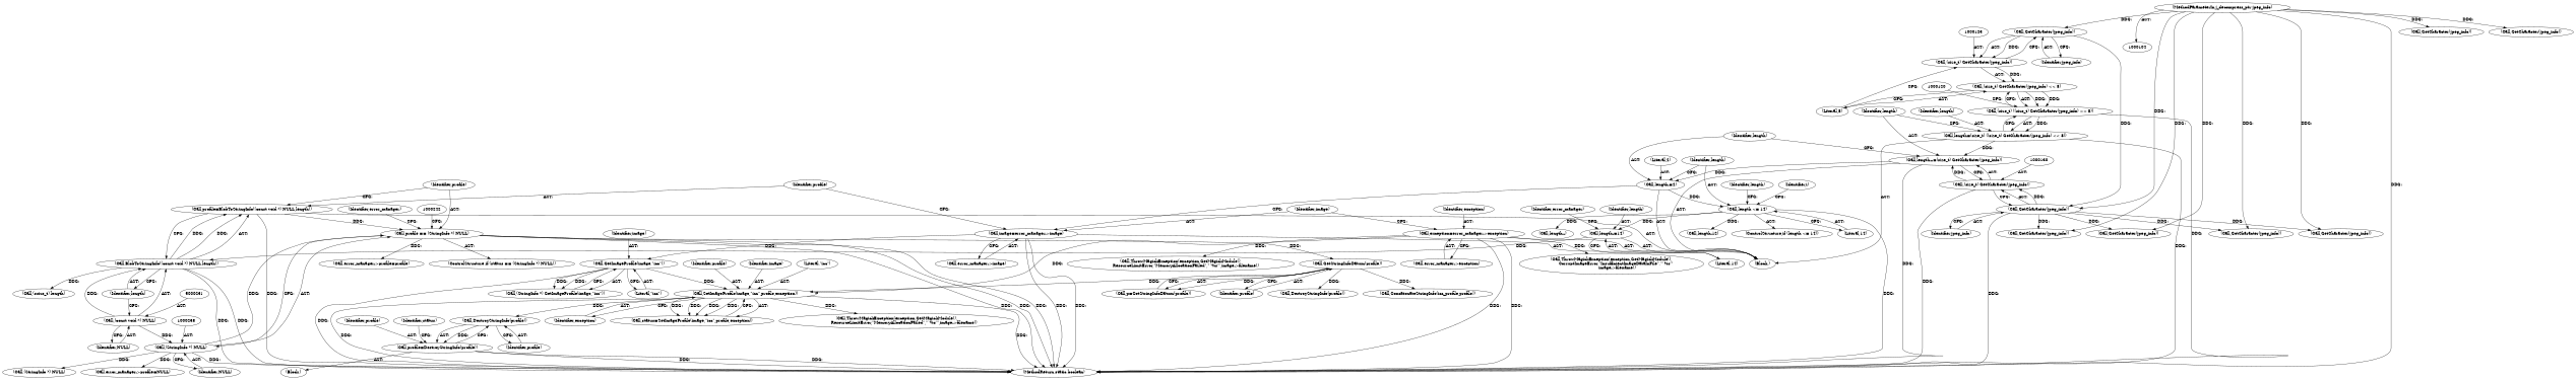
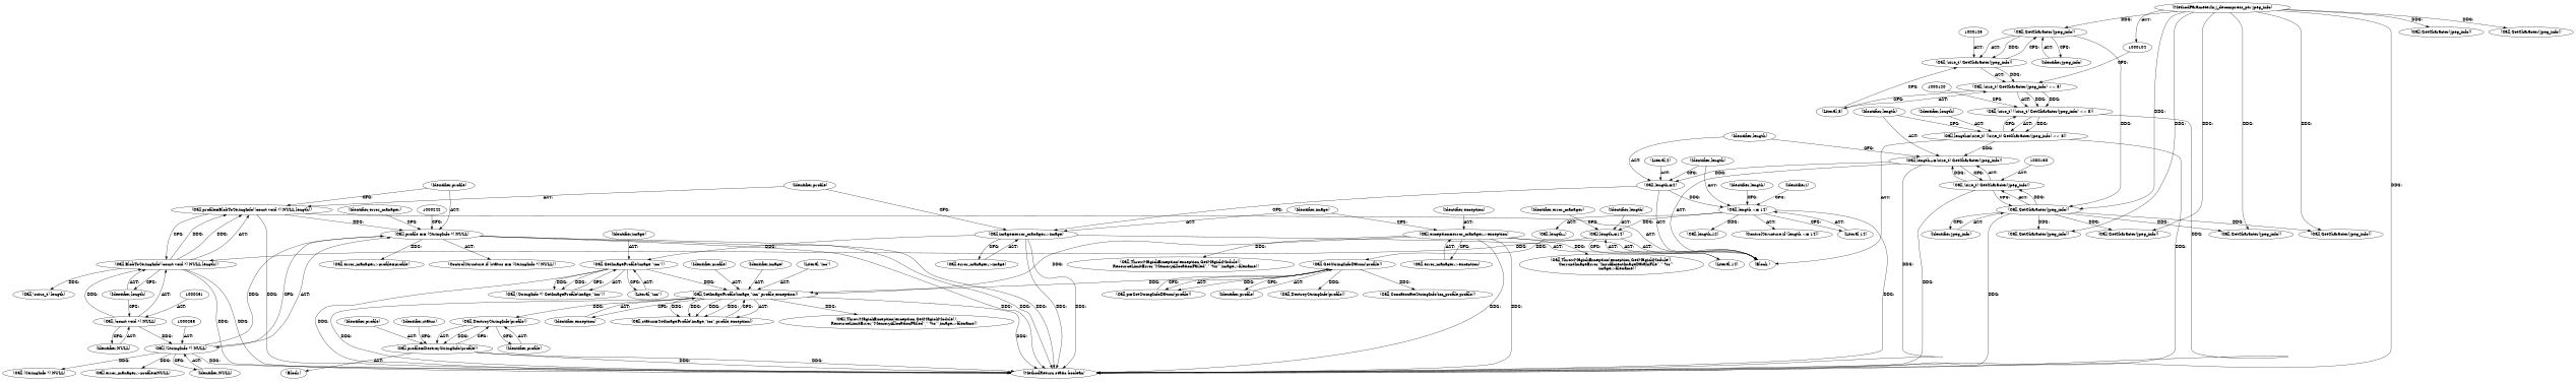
  digraph {
    n1 [label="(Call,DestroyStringInfo(profile))"]
    n2 [label="(Call,profile=DestroyStringInfo(profile))"]
    n3 [label="(Identifier,profile)"]
    n4 [label="(MethodReturn,static boolean)"]
    n5 [label="(Block,)"]
    n6 [label="(Call,SetImageProfile(image,\"icc\",profile,exception))"]
    n7 [label="(Identifier,exception)"]
    n8 [label="(Call,status=SetImageProfile(image,\"icc\",profile,exception))"]
    n9 [label="(Call,ThrowMagickException(exception,GetMagickModule(),\n            ResourceLimitError,\"MemoryAllocationFailed\",\"`%s'\",image->filename))"]
    n10 [label="(Call,GetImageProfile(image,\"icc\"))"]
    n11 [label="(Literal,\"icc\")"]
    n12 [label="(Call,(StringInfo *) GetImageProfile(image,\"icc\"))"]
    n13 [label="(Call,image=error_manager->image)"]
    n14 [label="(Block,)"]
    n15 [label="(Call,error_manager->image)"]
    n16 [label="(Call,GetStringInfoDatum(profile))"]
    n17 [label="(Call,ConcatenateStringInfo(icc_profile,profile))"]
    n18 [label="(Call,p=GetStringInfoDatum(profile))"]
    n19 [label="(Identifier,profile)"]
    n20 [label="(Call,DestroyStringInfo(profile))"]
    n21 [label="(Call,profile == (StringInfo *) NULL)"]
    n22 [label="(Call,(StringInfo *) NULL)"]
    n23 [label="(ControlStructure,if (status == (StringInfo *) NULL))"]
    n24 [label="(Call,error_manager->profile=profile)"]
    n25 [label="(Identifier,NULL)"]
    n26 [label="(Call,(StringInfo *) NULL)"]
    n27 [label="(Call,error_manager->profile=NULL)"]
    n28 [label="(Call,profile=BlobToStringInfo((const void *) NULL,length))"]
    n29 [label="(Call,BlobToStringInfo((const void *) NULL,length))"]
    n30 [label="(Identifier,length)"]
    n31 [label="(Call,(ssize_t) length)"]
    n32 [label="(Call,(const void *) NULL)"]
    n33 [label="(Identifier,NULL)"]
    n34 [label="(Call,length-=14)"]
    n35 [label="(Literal,14)"]
    n36 [label="(Call,length <= 14)"]
    n37 [label="(Call,length--)"]
    n38 [label="(Call,length-12)"]
    n39 [label="(ControlStructure,if (length <= 14))"]
    n40 [label="(Literal,14)"]
    n41 [label="(Call,length-=2)"]
    n42 [label="(Literal,2)"]
    n43 [label="(Call,length+=(size_t) GetCharacter(jpeg_info))"]
    n44 [label="(Call,(size_t) GetCharacter(jpeg_info))"]
    n45 [label="(Call,GetCharacter(jpeg_info))"]
    n46 [label="(Call,GetCharacter(jpeg_info))"]
    n47 [label="(Call,GetCharacter(jpeg_info))"]
    n48 [label="(Identifier,jpeg_info)"]
    n49 [label="(Call,GetCharacter(jpeg_info))"]
    n50 [label="(Call,GetCharacter(jpeg_info))"]
    n51 [label="(Call,GetCharacter(jpeg_info))"]
    n52 [label="(Call,(size_t) GetCharacter(jpeg_info))"]
    n53 [label="(Identifier,jpeg_info)"]
    n54 [label="(Call,(size_t) GetCharacter(jpeg_info) << 8)"]
    n55 [label="(MethodParameterIn,j_decompress_ptr jpeg_info)"]
    n56 [label="(Call,GetCharacter(jpeg_info))"]
    n57 [label="(Call,GetCharacter(jpeg_info))"]
    1000104
    n59 [label="(Call,length=(size_t) ((size_t) GetCharacter(jpeg_info) << 8))"]
    n60 [label="(Call,(size_t) ((size_t) GetCharacter(jpeg_info) << 8))"]
    n61 [label="(Literal,8)"]
    n62 [label="(Call,exception=error_manager->exception)"]
    n63 [label="(Call,error_manager->exception)"]
    n64 [label="(Call,ThrowMagickException(exception,GetMagickModule(),\n        CorruptImageError,\"InsufficientImageDataInFile\",\"`%s'\",\n         image->filename))"]
    n65 [label="(Call,ThrowMagickException(exception,GetMagickModule(),\n        ResourceLimitError,\"MemoryAllocationFailed\",\"`%s'\",image->filename))"]
    n66 [label="(Identifier,profile)"]
    n67 [label="(Identifier,profile)"]
    n68 [label="(Identifier,i)"]
    n69 [label="(Identifier,length)"]
    n70 [label="(Identifier,length)"]
    n71 [label="(Identifier,length)"]
    n72 [label="(Identifier,error_manager)"]
    n73 [label="(Identifier,profile)"]
    n74 [label="(Identifier,length)"]
    n75 [label="(Identifier,image)"]
    n76 [label="(Identifier,image)"]
    n77 [label="(Identifier,profile)"]
    n78 [label="(Identifier,status)"]
    n79 [label="(Identifier,error_manager)"]
    n80 [label="(Identifier,image)"]
    n81 [label="(Identifier,length)"]
    n82 [label="(Literal,\"icc\")"]
    n83 [label="(Identifier,length)"]
    n84 [label="(Identifier,exception)"]
    1000242
-   1000231 [label=5000231]
+   1000231
    1000130
    1000120
    1000123
    1000238
    n1 -> n2 [label="AST: "]
    n1 -> n2 [label="DDG: "]
    n1 -> n3 [label="CFG: "]
    n2 -> n1 [label="CFG: "]
    n2 -> n4 [label="DDG: "]
    n2 -> n4 [label="DDG: "]
    n2 -> n5 [label="AST: "]
    n3 -> n1 [label="AST: "]
    n6 -> n1 [label="DDG: "]
    n6 -> n4 [label="DDG: "]
    n6 -> n4 [label="DDG: "]
    n6 -> n7 [label="CFG: "]
    n6 -> n8 [label="AST: "]
    n6 -> n8 [label="DDG: "]
    n6 -> n8 [label="DDG: "]
    n6 -> n8 [label="DDG: "]
    n6 -> n8 [label="DDG: "]
    n6 -> n9 [label="DDG: "]
    n7 -> n6 [label="AST: "]
    n8 -> n6 [label="CFG: "]
    n10 -> n4 [label="DDG: "]
    n10 -> n6 [label="DDG: "]
    n10 -> n11 [label="CFG: "]
    n10 -> n12 [label="AST: "]
    n10 -> n12 [label="DDG: "]
    n10 -> n12 [label="DDG: "]
    n11 -> n10 [label="AST: "]
    n12 -> n10 [label="CFG: "]
    n13 -> n4 [label="DDG: "]
    n13 -> n4 [label="DDG: "]
    n13 -> n10 [label="DDG: "]
    n13 -> n14 [label="AST: "]
    n13 -> n15 [label="CFG: "]
    n15 -> n13 [label="AST: "]
    n16 -> n6 [label="DDG: "]
    n16 -> n17 [label="DDG: "]
    n16 -> n18 [label="AST: "]
    n16 -> n18 [label="DDG: "]
    n16 -> n19 [label="CFG: "]
    n16 -> n20 [label="DDG: "]
    n18 -> n16 [label="CFG: "]
    n19 -> n16 [label="AST: "]
    n21 -> n4 [label="DDG: "]
    n21 -> n4 [label="DDG: "]
    n21 -> n4 [label="DDG: "]
-   n21 -> n16 [label="DDG: "]
+   n37 -> n16 [label="DDG: "]
    n21 -> n22 [label="CFG: "]
    n21 -> n23 [label="AST: "]
    n21 -> n24 [label="DDG: "]
    n22 -> n4 [label="DDG: "]
    n22 -> n21 [label="AST: "]
    n22 -> n21 [label="DDG: "]
    n22 -> n25 [label="CFG: "]
    n22 -> n26 [label="DDG: "]
    n22 -> n27 [label="DDG: "]
    n25 -> n22 [label="AST: "]
    n28 -> n4 [label="DDG: "]
    n28 -> n14 [label="AST: "]
    n28 -> n21 [label="DDG: "]
    n28 -> n29 [label="CFG: "]
    n29 -> n4 [label="DDG: "]
    n29 -> n4 [label="DDG: "]
    n29 -> n28 [label="AST: "]
    n29 -> n28 [label="DDG: "]
    n29 -> n28 [label="DDG: "]
    n29 -> n30 [label="CFG: "]
    n29 -> n31 [label="DDG: "]
    n30 -> n29 [label="AST: "]
    n30 -> n32 [label="CFG: "]
    n32 -> n22 [label="DDG: "]
    n32 -> n29 [label="AST: "]
    n32 -> n29 [label="DDG: "]
    n32 -> n33 [label="CFG: "]
    n33 -> n32 [label="AST: "]
    n34 -> n14 [label="AST: "]
    n34 -> n29 [label="DDG: "]
    n34 -> n35 [label="CFG: "]
    n35 -> n34 [label="AST: "]
    n36 -> n4 [label="DDG: "]
    n36 -> n34 [label="DDG: "]
-   n36 -> n37 [label="DDG: "]
+   n36 -> n37 [label="AST: "]
    n36 -> n38 [label="DDG: "]
    n36 -> n39 [label="AST: "]
    n36 -> n40 [label="CFG: "]
    n40 -> n36 [label="AST: "]
    n41 -> n13 [label="CFG: "]
    n41 -> n14 [label="AST: "]
    n41 -> n36 [label="DDG: "]
    n42 -> n41 [label="AST: "]
    n43 -> n4 [label="DDG: "]
    n43 -> n14 [label="AST: "]
    n43 -> n41 [label="DDG: "]
    n43 -> n44 [label="CFG: "]
    n44 -> n4 [label="DDG: "]
    n44 -> n43 [label="AST: "]
    n44 -> n43 [label="DDG: "]
    n44 -> n45 [label="CFG: "]
    n45 -> n4 [label="DDG: "]
    n45 -> n44 [label="AST: "]
    n45 -> n44 [label="DDG: "]
    n45 -> n46 [label="DDG: "]
    n45 -> n47 [label="DDG: "]
    n45 -> n48 [label="CFG: "]
    n45 -> n49 [label="DDG: "]
    n45 -> n50 [label="DDG: "]
    n48 -> n45 [label="AST: "]
    n51 -> n45 [label="DDG: "]
    n51 -> n52 [label="AST: "]
    n51 -> n52 [label="DDG: "]
    n51 -> n53 [label="CFG: "]
    n52 -> n51 [label="CFG: "]
    n52 -> n54 [label="AST: "]
    n52 -> n54 [label="DDG: "]
    n53 -> n51 [label="AST: "]
    n54 -> n60 [label="AST: "]
    n54 -> n60 [label="DDG: "]
    n54 -> n60 [label="DDG: "]
    n54 -> n61 [label="CFG: "]
    n55 -> n4 [label="DDG: "]
    n55 -> n45 [label="DDG: "]
    n55 -> n46 [label="DDG: "]
    n55 -> n47 [label="DDG: "]
    n55 -> n49 [label="DDG: "]
    n55 -> n50 [label="DDG: "]
    n55 -> n51 [label="DDG: "]
    n55 -> n56 [label="DDG: "]
    n55 -> n57 [label="DDG: "]
    n55 -> 1000104 [label="AST: "]
    n59 -> n4 [label="DDG: "]
    n59 -> n14 [label="AST: "]
    n59 -> n43 [label="DDG: "]
    n59 -> n60 [label="CFG: "]
    n60 -> n4 [label="DDG: "]
-   n60 -> n54 [label="CFG: "]
+   1000104 -> n54 [label="CFG: "]
    n60 -> n59 [label="AST: "]
    n60 -> n59 [label="DDG: "]
    n61 -> n52 [label="CFG: "]
    n61 -> n54 [label="AST: "]
    n62 -> n4 [label="DDG: "]
    n62 -> n4 [label="DDG: "]
    n62 -> n6 [label="DDG: "]
    n62 -> n14 [label="AST: "]
    n62 -> n63 [label="CFG: "]
    n62 -> n64 [label="DDG: "]
    n62 -> n65 [label="DDG: "]
    n63 -> n62 [label="AST: "]
    n66 -> n13 [label="CFG: "]
    n66 -> n28 [label="AST: "]
    n67 -> n21 [label="AST: "]
    n67 -> n28 [label="CFG: "]
    n68 -> n36 [label="CFG: "]
    n69 -> n59 [label="AST: "]
    n70 -> n41 [label="AST: "]
    n70 -> n43 [label="CFG: "]
    n71 -> n43 [label="AST: "]
    n71 -> n59 [label="CFG: "]
    n72 -> n21 [label="CFG: "]
    n73 -> n2 [label="AST: "]
    n74 -> n36 [label="AST: "]
    n74 -> n41 [label="CFG: "]
    n75 -> n13 [label="AST: "]
    n75 -> n62 [label="CFG: "]
    n76 -> n6 [label="AST: "]
    n77 -> n6 [label="AST: "]
    n78 -> n2 [label="CFG: "]
    n79 -> n34 [label="CFG: "]
    n80 -> n10 [label="AST: "]
    n81 -> n36 [label="CFG: "]
    n82 -> n6 [label="AST: "]
    n83 -> n34 [label="AST: "]
    n84 -> n62 [label="AST: "]
    1000242 -> n21 [label="CFG: "]
    1000231 -> n32 [label="AST: "]
    1000130 -> n44 [label="AST: "]
    1000120 -> n60 [label="CFG: "]
    1000123 -> n52 [label="AST: "]
    1000238 -> n22 [label="AST: "]
  }
